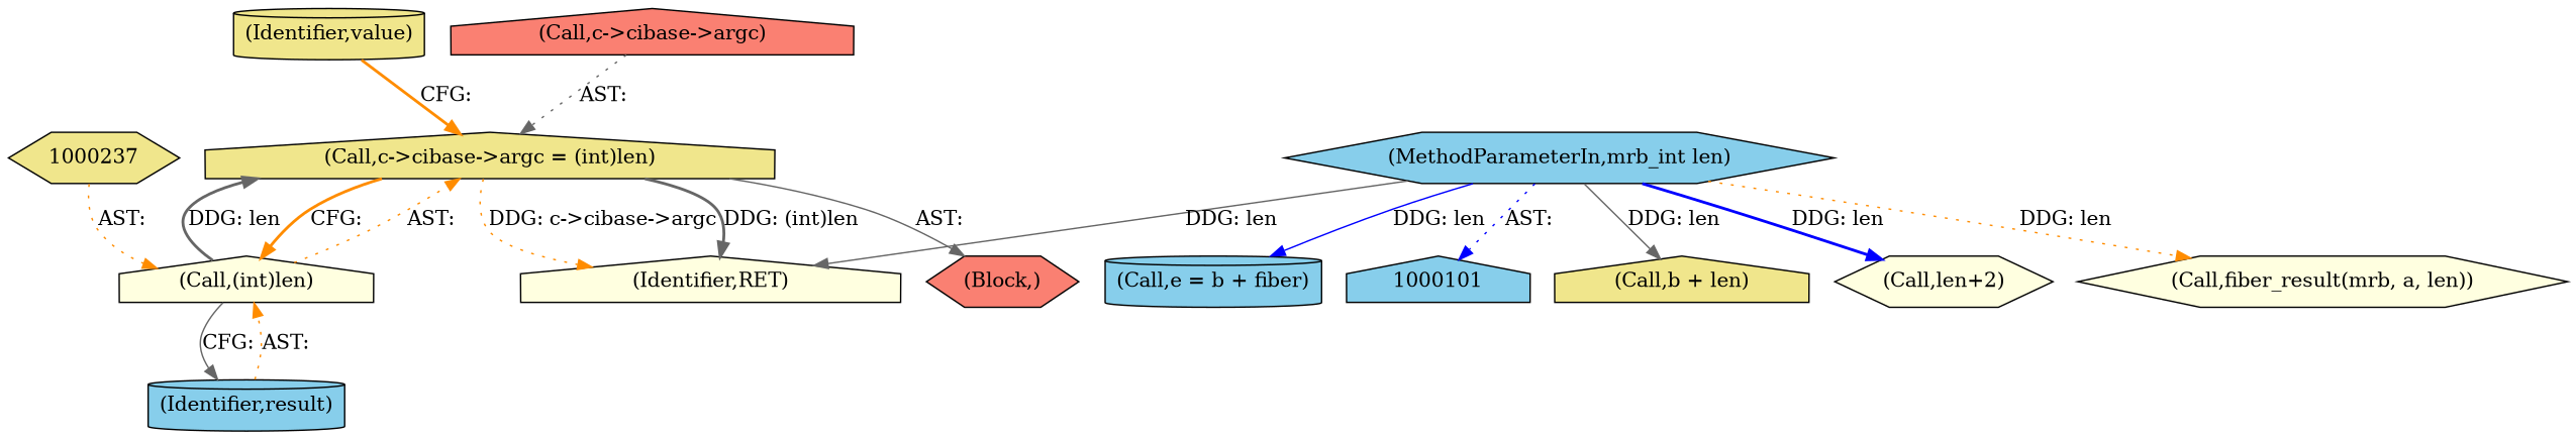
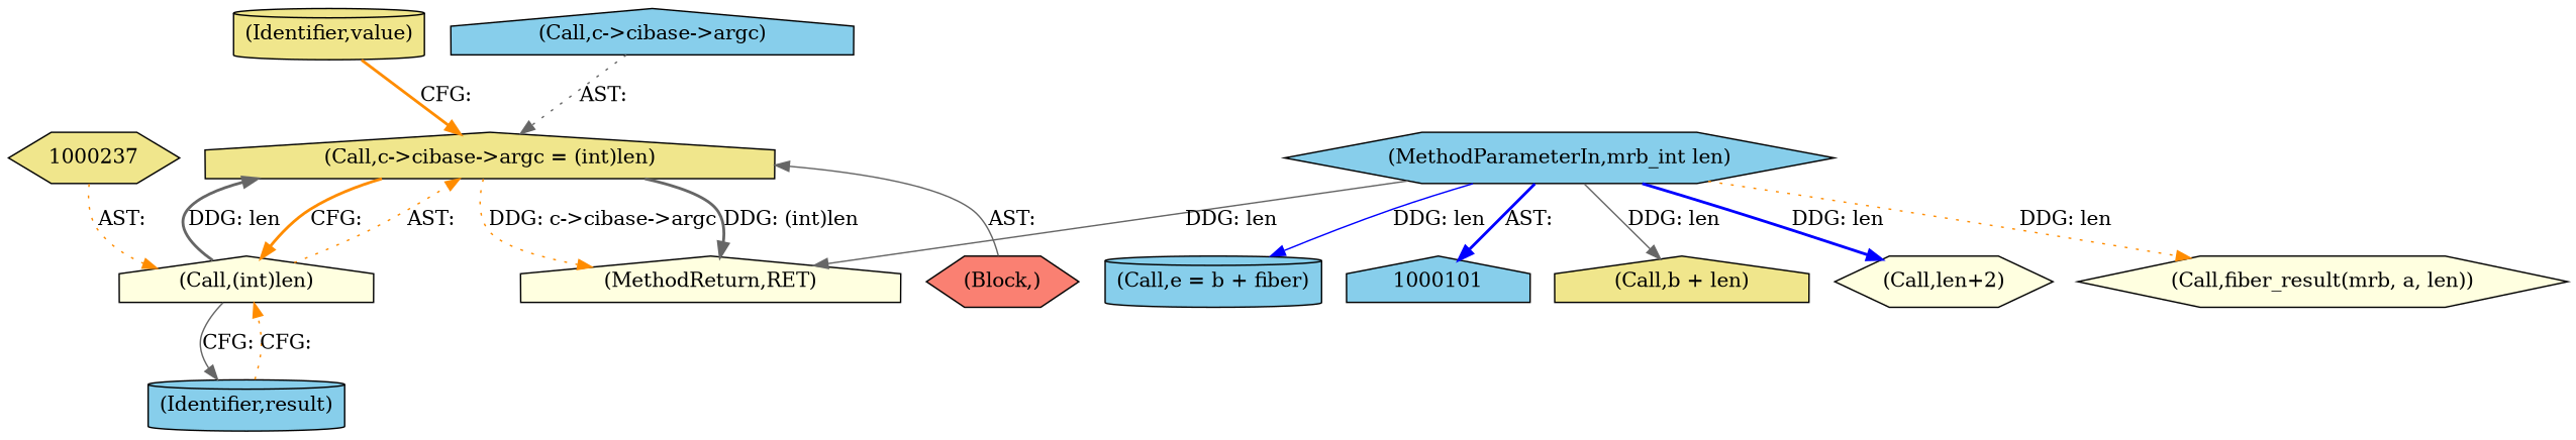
  digraph {
    node [fillcolor=khaki shape=house style=filled]
    edge [color=darkorange style=dotted]
    n1 [label="(Call,c->cibase->argc = (int)len)"]
    n2 [fillcolor=lightyellow label="(Call,(int)len)"]
-   n3 [fillcolor=lightyellow label="(Identifier,RET)"]
+   n3 [fillcolor=lightyellow label="(MethodReturn,RET)"]
    n4 [fillcolor=salmon label="(Block,)" shape=hexagon]
    n5 [fillcolor=skyblue label="(Identifier,result)" shape=cylinder]
    n6 [fillcolor=skyblue label="(MethodParameterIn,mrb_int len)" shape=hexagon]
    n7 [label="(Call,b + len)"]
    n8 [fillcolor=lightyellow label="(Call,len+2)" shape=hexagon]
    n9 [fillcolor=lightyellow label="(Call,fiber_result(mrb, a, len))" shape=hexagon]
    n10 [fillcolor=skyblue label="(Call,e = b + fiber)" shape=cylinder]
    1000101 [fillcolor=skyblue]
    n12 [label="(Identifier,value)" shape=cylinder]
-   n13 [fillcolor=salmon label="(Call,c->cibase->argc)"]
+   n13 [fillcolor=skyblue label="(Call,c->cibase->argc)"]
    1000237 [shape=hexagon]
    n1 -> n2 [label="CFG: " style=bold]
    n1 -> n3 [label="DDG: c->cibase->argc"]
    n1 -> n3 [color=gray40 label="DDG: (int)len" style=bold]
-   n1 -> n4 [color=gray40 label="AST: " style=solid]
+   n4 -> n1 [color=gray40 label="AST: " style=solid]
    n2 -> n1 [label="AST: "]
    n2 -> n1 [color=gray40 label="DDG: len" style=bold]
    n2 -> n5 [color=gray40 label="CFG: " style=solid]
-   n5 -> n2 [label="AST: "]
+   n5 -> n2 [label="CFG: "]
    n6 -> n3 [color=gray40 label="DDG: len" style=solid]
    n6 -> n7 [color=gray40 label="DDG: len" style=solid]
    n6 -> n8 [color=blue label="DDG: len" style=bold]
    n6 -> n9 [label="DDG: len"]
    n6 -> n10 [color=blue label="DDG: len" style=solid]
-   n6 -> 1000101 [color=blue label="AST: "]
+   n6 -> 1000101 [color=blue label="AST: " style=bold]
    n12 -> n1 [label="CFG: " style=bold]
    n13 -> n1 [color=gray40 label="AST: "]
    1000237 -> n2 [label="AST: "]
  }
